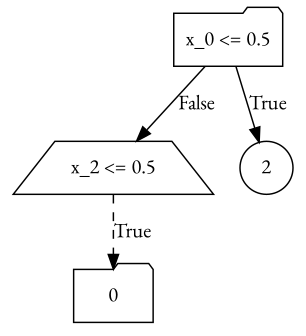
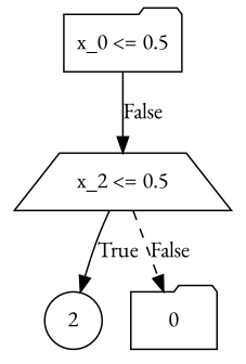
  digraph {
    fontname="EB Garamond"
    node [fontname="EB Garamond" shape=folder]
    edge [fontname="EB Garamond"]
    n1 [label="x_0 <= 0.5"]
    n2 [label="x_2 <= 0.5" shape=trapezium]
    n3 [label=2 shape=circle]
    n4 [label=0]
    n1 -> n2 [label=False style=solid]
-   n1 -> n3 [label=True]
-   n2 -> n4 [label=True style=dashed]
+   n2 -> n3 [label=True]
+   n2 -> n4 [label=False style=dashed]
  }
